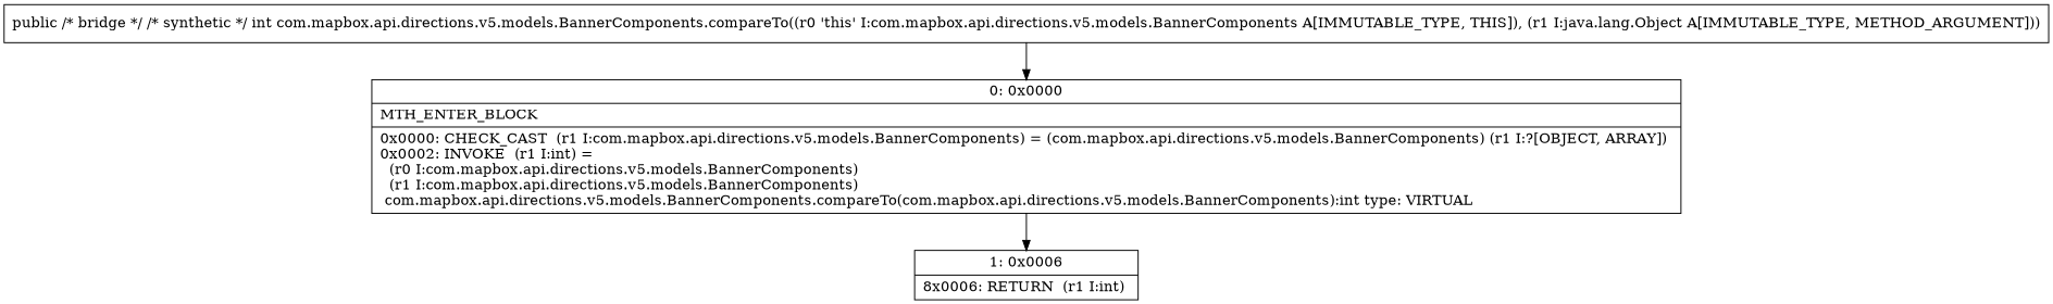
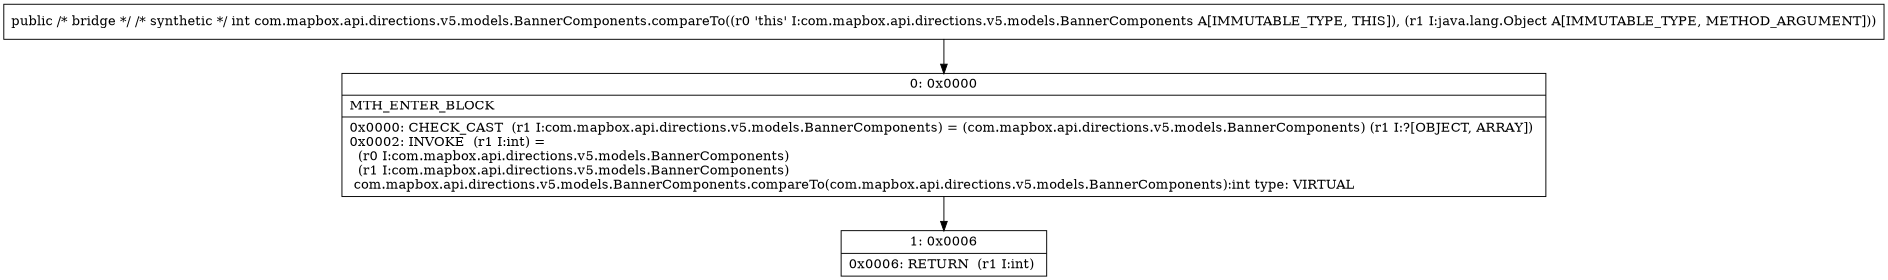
  digraph {
    node [shape=record]
    n1 [label="{0\:\ 0x0000|MTH_ENTER_BLOCK\l|0x0000: CHECK_CAST  (r1 I:com.mapbox.api.directions.v5.models.BannerComponents) = (com.mapbox.api.directions.v5.models.BannerComponents) (r1 I:?[OBJECT, ARRAY]) \l0x0002: INVOKE  (r1 I:int) = \l  (r0 I:com.mapbox.api.directions.v5.models.BannerComponents)\l  (r1 I:com.mapbox.api.directions.v5.models.BannerComponents)\l com.mapbox.api.directions.v5.models.BannerComponents.compareTo(com.mapbox.api.directions.v5.models.BannerComponents):int type: VIRTUAL \l}"]
-   n2 [label="{1\:\ 0x0006|8x0006: RETURN  (r1 I:int) \l}"]
+   n2 [label="{1\:\ 0x0006|0x0006: RETURN  (r1 I:int) \l}"]
    n3 [label="{public \/* bridge *\/ \/* synthetic *\/ int com.mapbox.api.directions.v5.models.BannerComponents.compareTo((r0 'this' I:com.mapbox.api.directions.v5.models.BannerComponents A[IMMUTABLE_TYPE, THIS]), (r1 I:java.lang.Object A[IMMUTABLE_TYPE, METHOD_ARGUMENT])) }"]
    n1 -> n2
    n3 -> n1
  }
